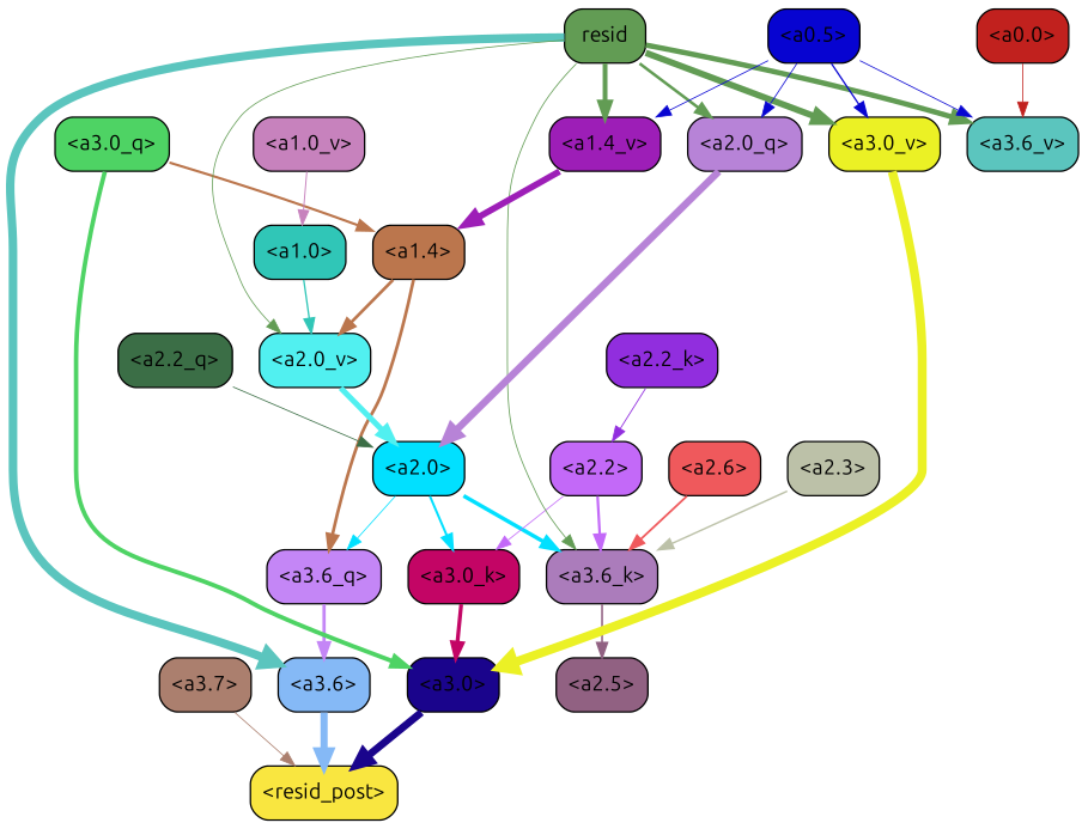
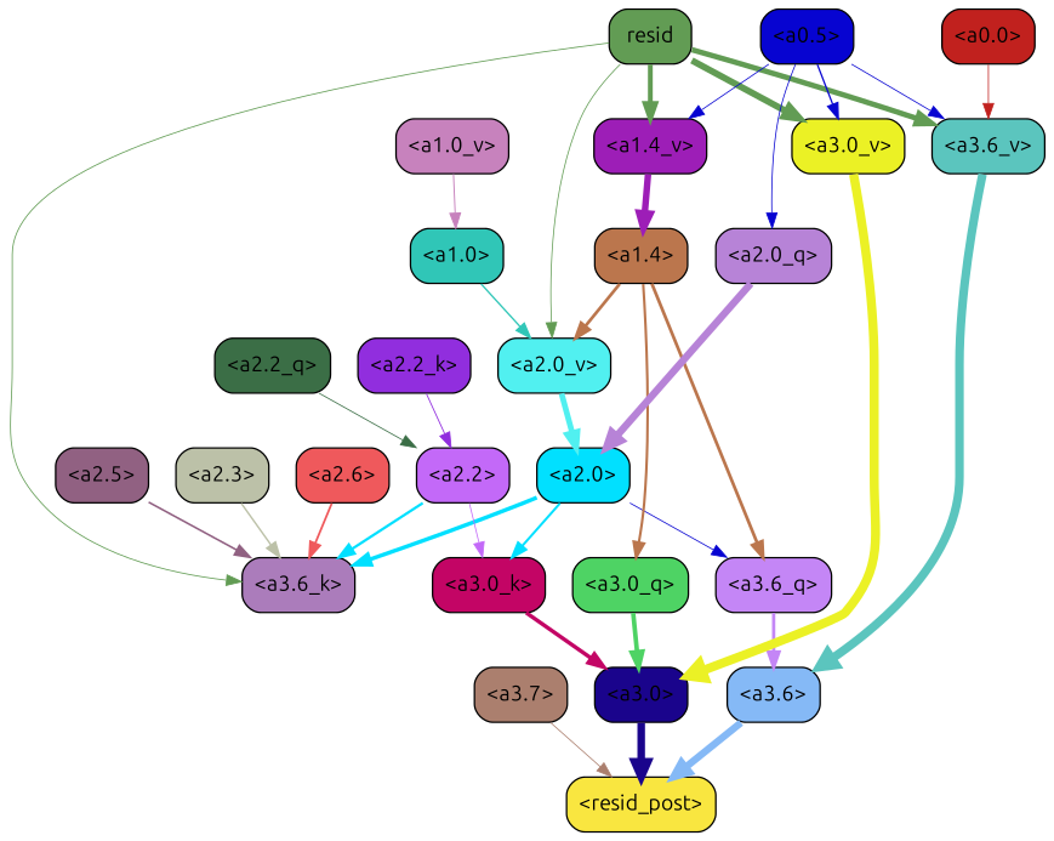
  strict digraph {
    fontname=Ubuntu
    splines=true
    node [color=black fontname=Ubuntu shape=box style="filled, rounded"]
    edge [color="#629c54" fontname=Ubuntu penwidth=0.6]
    "<a3.7>" [fillcolor="#ab7f6e"]
    "<resid_post>" [fillcolor="#f9e640"]
    "<a3.6>" [fillcolor="#85b9f6"]
    "<a3.0>" [fillcolor="#1a048c"]
    "<a3.6_q>" [fillcolor="#c486f6"]
    "<a3.0_q>" [fillcolor="#4ed364"]
    "<a3.6_k>" [fillcolor="#ab7cbb"]
    "<a3.0_k>" [fillcolor="#c30565"]
    "<a3.6_v>" [fillcolor="#5bc5be"]
    "<a3.0_v>" [fillcolor="#ebf125"]
    "<a2.0>" [fillcolor="#01e0ff"]
    "<a1.4>" [fillcolor="#bb764d"]
    "<a2.0_v>" [fillcolor="#51f0f0"]
    "<a2.6>" [fillcolor="#ef595c"]
    "<a2.5>" [fillcolor="#916182"]
    "<a2.3>" [fillcolor="#bcc1a8"]
    "<a2.2>" [fillcolor="#c369f8"]
    n18 [fillcolor="#629c54" label=resid]
    "<a2.0_q>" [fillcolor="#b783d7"]
    "<a1.4_v>" [fillcolor="#9d1eb7"]
    "<a0.5>" [fillcolor="#0704d1"]
    "<a0.0>" [fillcolor="#c1211e"]
    "<a2.2_q>" [fillcolor="#3b6e46"]
    "<a2.2_k>" [fillcolor="#912ede"]
    "<a1.0>" [fillcolor="#30c6b7"]
    "<a1.0_v>" [fillcolor="#c782bd"]
    "<a3.7>" -> "<resid_post>" [color="#ab7f6e"]
    "<a3.6>" -> "<resid_post>" [color="#85b9f6" penwidth=4.748674273490906]
    "<a3.0>" -> "<resid_post>" [color="#1a048c" penwidth=5.004031300544739]
    "<a3.6_q>" -> "<a3.6>" [color="#c486f6" penwidth=2.1656854450702667]
    "<a3.0_q>" -> "<a3.0>" [color="#4ed364" penwidth=2.95696559548378]
    "<a3.0_k>" -> "<a3.0>" [color="#c30565" penwidth=2.5988530814647675]
-   n18 -> "<a3.6>" [color="#5bc5be" penwidth=5.669987380504608]
+   "<a3.6_v>" -> "<a3.6>" [color="#5bc5be" penwidth=5.669987380504608]
    "<a3.0_v>" -> "<a3.0>" [color="#ebf125" penwidth=5.9515902400016785]
-   "<a2.0>" -> "<a3.6_q>" [color="#01e0ff"]
+   "<a2.0>" -> "<a3.6_q>" [color="#0704d1"]
    "<a2.0>" -> "<a3.6_k>" [color="#01e0ff" penwidth=2.6423546075820923]
    "<a2.0>" -> "<a3.0_k>" [color="#01e0ff" penwidth=1.5482127666473389]
    "<a1.4>" -> "<a3.6_q>" [color="#bb764d" penwidth=2.1035547256469727]
-   "<a3.0_q>" -> "<a1.4>" [color="#bb764d" penwidth=1.6541699171066284]
+   "<a1.4>" -> "<a3.0_q>" [color="#bb764d" penwidth=1.6541699171066284]
    "<a1.4>" -> "<a2.0_v>" [color="#bb764d" penwidth=2.048949420452118]
    "<a2.0_v>" -> "<a2.0>" [color="#51f0f0" penwidth=3.76983106136322]
    "<a2.6>" -> "<a3.6_k>" [color="#ef595c" penwidth=1.3718644380569458]
-   "<a3.6_k>" -> "<a2.5>" [color="#916182" penwidth=1.231603980064392]
+   "<a2.5>" -> "<a3.6_k>" [color="#916182" penwidth=1.231603980064392]
    "<a2.3>" -> "<a3.6_k>" [color="#bcc1a8" penwidth=1.1117559671401978]
-   "<a2.2>" -> "<a3.6_k>" [color="#c369f8" penwidth=1.7315057516098022]
+   "<a2.2>" -> "<a3.6_k>" [color="#01e0ff" penwidth=1.7315057516098022]
    "<a2.2>" -> "<a3.0_k>" [color="#c369f8"]
    n18 -> "<a3.6_k>" [penwidth=0.6229734420776367]
    n18 -> "<a3.6_v>" [penwidth=3.56406831741333]
    n18 -> "<a3.0_v>" [penwidth=4.293717980384827]
    n18 -> "<a2.0_v>"
-   n18 -> "<a2.0_q>" [penwidth=1.9479764699935913]
    n18 -> "<a1.4_v>" [penwidth=3.1658360958099365]
    "<a2.0_q>" -> "<a2.0>" [color="#b783d7" penwidth=4.801594913005829]
    "<a1.4_v>" -> "<a1.4>" [color="#9d1eb7" penwidth=4.295930981636047]
    "<a0.5>" -> "<a3.6_v>" [color="#0704d1"]
    "<a0.5>" -> "<a3.0_v>" [color="#0704d1" penwidth=0.9916514158248901]
    "<a0.5>" -> "<a2.0_q>" [color="#0704d1"]
    "<a0.5>" -> "<a1.4_v>" [color="#0704d1"]
    "<a0.0>" -> "<a3.6_v>" [color="#c1211e"]
-   "<a2.2_q>" -> "<a2.0>" [color="#3b6e46" penwidth=0.6068362593650818]
+   "<a2.2_q>" -> "<a2.2>" [color="#3b6e46" penwidth=0.6068362593650818]
    "<a2.2_k>" -> "<a2.2>" [color="#912ede" penwidth=0.6648573875427246]
    "<a1.0>" -> "<a2.0_v>" [color="#30c6b7" penwidth=1.0333166718482971]
    "<a1.0_v>" -> "<a1.0>" [color="#c782bd" penwidth=0.7506231069564819]
  }
